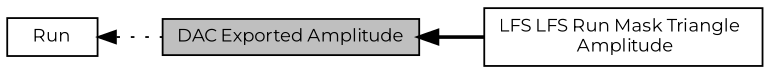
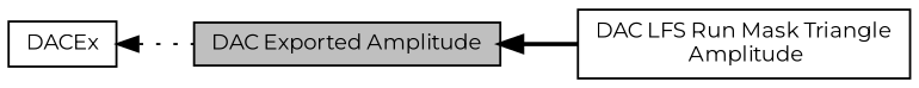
  digraph {
    fontname=Montserrat
    rankdir=LR
    node [color=black fillcolor=white fontname=Montserrat fontsize=10 shape=record style=filled]
    edge [dir=back fontname=Montserrat fontsize=10 labelfontname=Helvetica labelfontsize=10 shape=plaintext]
-   n1 [height=0.2 label=Run width=0.4]
+   n1 [height=0.2 label=DACEx width=0.4]
    n2 [fillcolor=grey75 fontcolor=black height=0.2 label="DAC Exported Amplitude" width=0.4]
-   n3 [height=0.2 label="LFS LFS Run Mask Triangle\l Amplitude" width=0.4]
+   n3 [height=0.2 label="DAC LFS Run Mask Triangle\l Amplitude" width=0.4]
    n1 -> n2 [style=dotted]
    n2 -> n3 [style=bold]
  }
